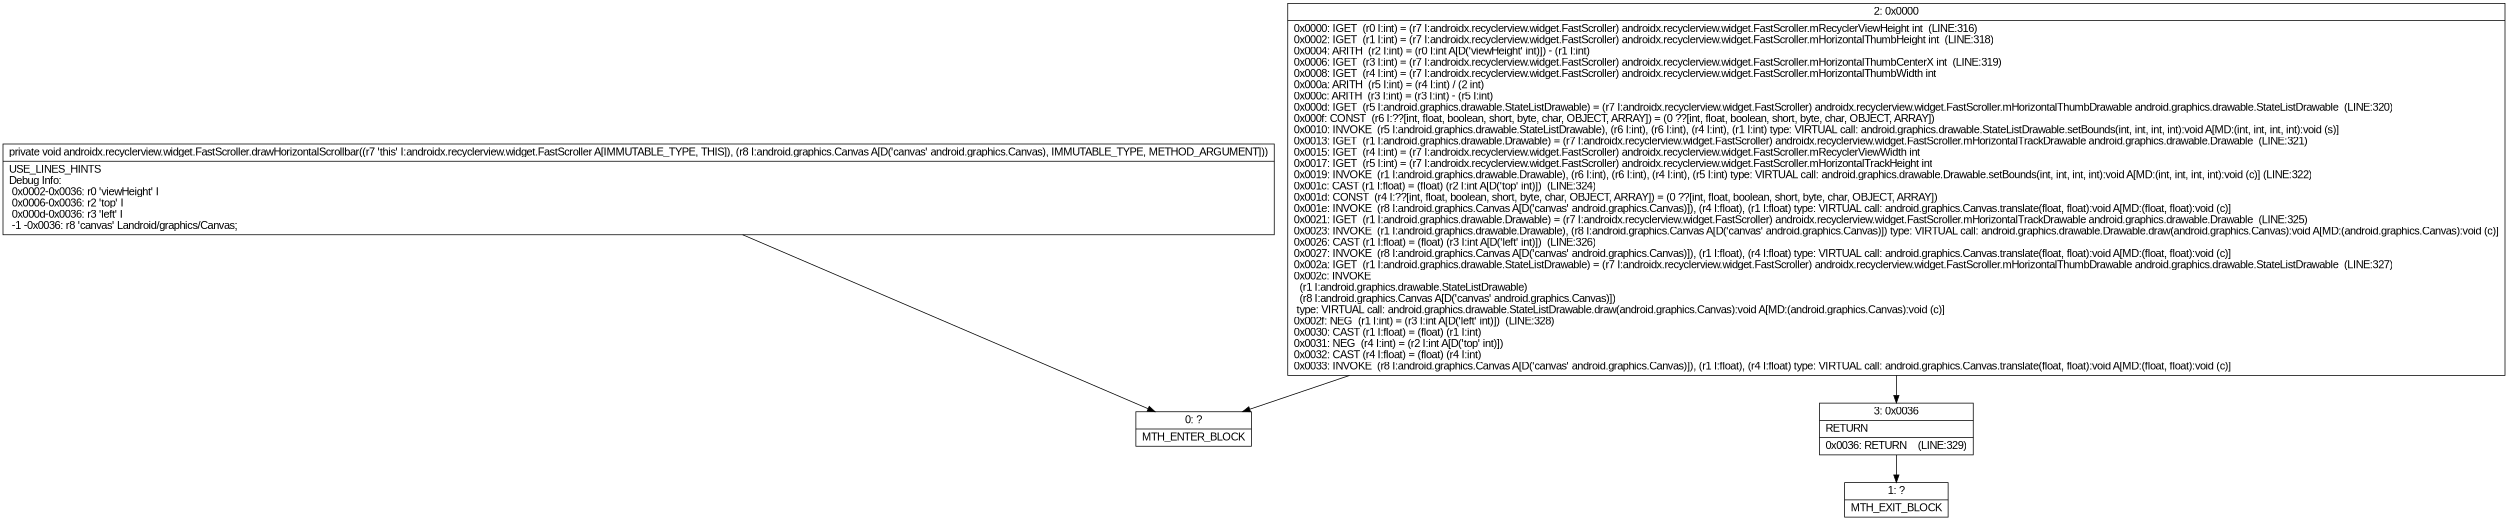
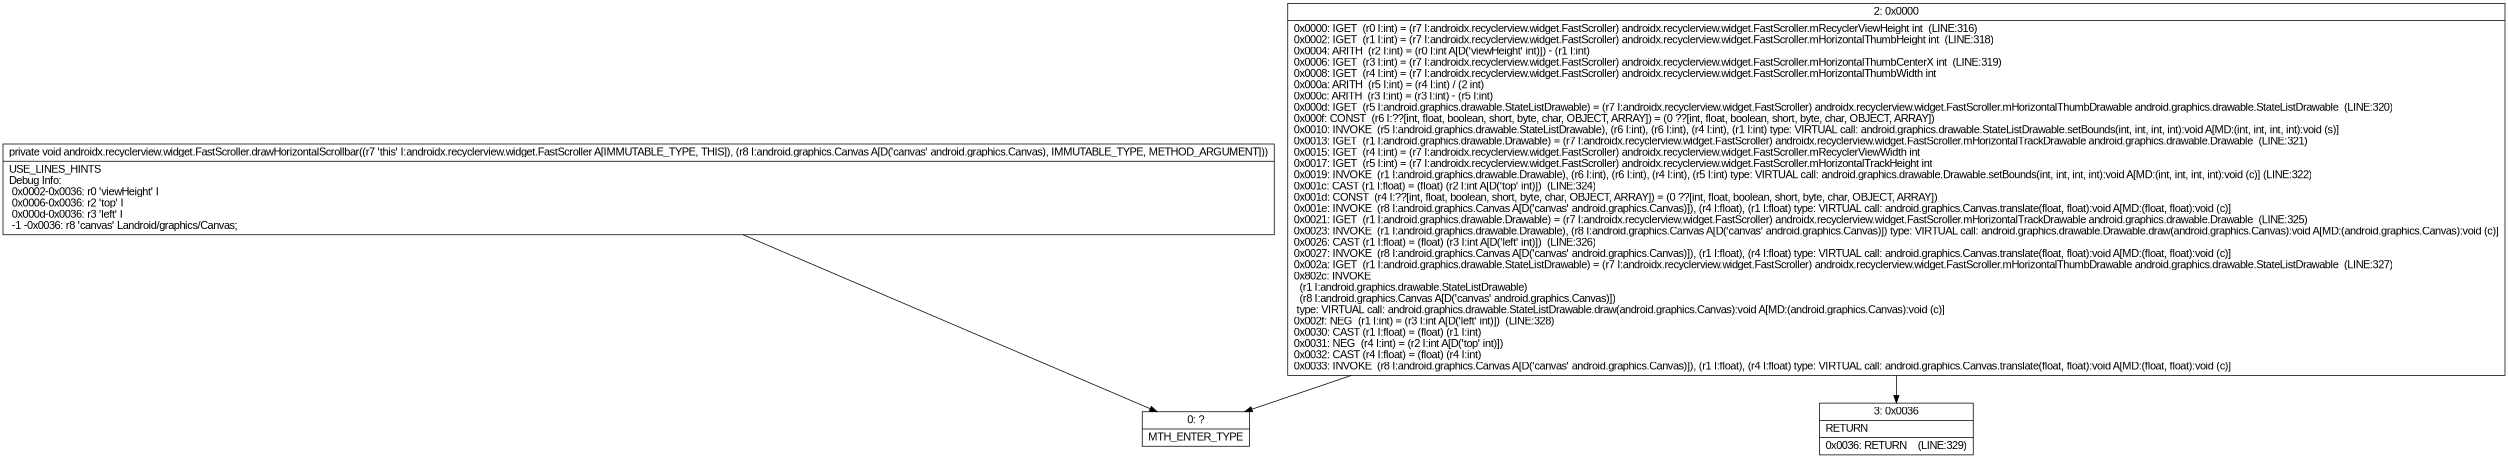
  digraph {
    fontname="Liberation Sans"
    node [fontname="Liberation Sans" shape=record]
    edge [fontname="Liberation Sans"]
-   n1 [label="{0\:\ ?|MTH_ENTER_BLOCK\l}"]
-   n2 [label="{2\:\ 0x0000|0x0000: IGET  (r0 I:int) = (r7 I:androidx.recyclerview.widget.FastScroller) androidx.recyclerview.widget.FastScroller.mRecyclerViewHeight int  (LINE:316)\l0x0002: IGET  (r1 I:int) = (r7 I:androidx.recyclerview.widget.FastScroller) androidx.recyclerview.widget.FastScroller.mHorizontalThumbHeight int  (LINE:318)\l0x0004: ARITH  (r2 I:int) = (r0 I:int A[D('viewHeight' int)]) \- (r1 I:int) \l0x0006: IGET  (r3 I:int) = (r7 I:androidx.recyclerview.widget.FastScroller) androidx.recyclerview.widget.FastScroller.mHorizontalThumbCenterX int  (LINE:319)\l0x0008: IGET  (r4 I:int) = (r7 I:androidx.recyclerview.widget.FastScroller) androidx.recyclerview.widget.FastScroller.mHorizontalThumbWidth int \l0x000a: ARITH  (r5 I:int) = (r4 I:int) \/ (2 int) \l0x000c: ARITH  (r3 I:int) = (r3 I:int) \- (r5 I:int) \l0x000d: IGET  (r5 I:android.graphics.drawable.StateListDrawable) = (r7 I:androidx.recyclerview.widget.FastScroller) androidx.recyclerview.widget.FastScroller.mHorizontalThumbDrawable android.graphics.drawable.StateListDrawable  (LINE:320)\l0x000f: CONST  (r6 I:??[int, float, boolean, short, byte, char, OBJECT, ARRAY]) = (0 ??[int, float, boolean, short, byte, char, OBJECT, ARRAY]) \l0x0010: INVOKE  (r5 I:android.graphics.drawable.StateListDrawable), (r6 I:int), (r6 I:int), (r4 I:int), (r1 I:int) type: VIRTUAL call: android.graphics.drawable.StateListDrawable.setBounds(int, int, int, int):void A[MD:(int, int, int, int):void (s)]\l0x0013: IGET  (r1 I:android.graphics.drawable.Drawable) = (r7 I:androidx.recyclerview.widget.FastScroller) androidx.recyclerview.widget.FastScroller.mHorizontalTrackDrawable android.graphics.drawable.Drawable  (LINE:321)\l0x0015: IGET  (r4 I:int) = (r7 I:androidx.recyclerview.widget.FastScroller) androidx.recyclerview.widget.FastScroller.mRecyclerViewWidth int \l0x0017: IGET  (r5 I:int) = (r7 I:androidx.recyclerview.widget.FastScroller) androidx.recyclerview.widget.FastScroller.mHorizontalTrackHeight int \l0x0019: INVOKE  (r1 I:android.graphics.drawable.Drawable), (r6 I:int), (r6 I:int), (r4 I:int), (r5 I:int) type: VIRTUAL call: android.graphics.drawable.Drawable.setBounds(int, int, int, int):void A[MD:(int, int, int, int):void (c)] (LINE:322)\l0x001c: CAST (r1 I:float) = (float) (r2 I:int A[D('top' int)])  (LINE:324)\l0x001d: CONST  (r4 I:??[int, float, boolean, short, byte, char, OBJECT, ARRAY]) = (0 ??[int, float, boolean, short, byte, char, OBJECT, ARRAY]) \l0x001e: INVOKE  (r8 I:android.graphics.Canvas A[D('canvas' android.graphics.Canvas)]), (r4 I:float), (r1 I:float) type: VIRTUAL call: android.graphics.Canvas.translate(float, float):void A[MD:(float, float):void (c)]\l0x0021: IGET  (r1 I:android.graphics.drawable.Drawable) = (r7 I:androidx.recyclerview.widget.FastScroller) androidx.recyclerview.widget.FastScroller.mHorizontalTrackDrawable android.graphics.drawable.Drawable  (LINE:325)\l0x0023: INVOKE  (r1 I:android.graphics.drawable.Drawable), (r8 I:android.graphics.Canvas A[D('canvas' android.graphics.Canvas)]) type: VIRTUAL call: android.graphics.drawable.Drawable.draw(android.graphics.Canvas):void A[MD:(android.graphics.Canvas):void (c)]\l0x0026: CAST (r1 I:float) = (float) (r3 I:int A[D('left' int)])  (LINE:326)\l0x0027: INVOKE  (r8 I:android.graphics.Canvas A[D('canvas' android.graphics.Canvas)]), (r1 I:float), (r4 I:float) type: VIRTUAL call: android.graphics.Canvas.translate(float, float):void A[MD:(float, float):void (c)]\l0x002a: IGET  (r1 I:android.graphics.drawable.StateListDrawable) = (r7 I:androidx.recyclerview.widget.FastScroller) androidx.recyclerview.widget.FastScroller.mHorizontalThumbDrawable android.graphics.drawable.StateListDrawable  (LINE:327)\l0x002c: INVOKE  \l  (r1 I:android.graphics.drawable.StateListDrawable)\l  (r8 I:android.graphics.Canvas A[D('canvas' android.graphics.Canvas)])\l type: VIRTUAL call: android.graphics.drawable.StateListDrawable.draw(android.graphics.Canvas):void A[MD:(android.graphics.Canvas):void (c)]\l0x002f: NEG  (r1 I:int) = (r3 I:int A[D('left' int)])  (LINE:328)\l0x0030: CAST (r1 I:float) = (float) (r1 I:int) \l0x0031: NEG  (r4 I:int) = (r2 I:int A[D('top' int)]) \l0x0032: CAST (r4 I:float) = (float) (r4 I:int) \l0x0033: INVOKE  (r8 I:android.graphics.Canvas A[D('canvas' android.graphics.Canvas)]), (r1 I:float), (r4 I:float) type: VIRTUAL call: android.graphics.Canvas.translate(float, float):void A[MD:(float, float):void (c)]\l}"]
+   n1 [label="{0\:\ ?|MTH_ENTER_TYPE\l}"]
+   n2 [label="{2\:\ 0x0000|0x0000: IGET  (r0 I:int) = (r7 I:androidx.recyclerview.widget.FastScroller) androidx.recyclerview.widget.FastScroller.mRecyclerViewHeight int  (LINE:316)\l0x0002: IGET  (r1 I:int) = (r7 I:androidx.recyclerview.widget.FastScroller) androidx.recyclerview.widget.FastScroller.mHorizontalThumbHeight int  (LINE:318)\l0x0004: ARITH  (r2 I:int) = (r0 I:int A[D('viewHeight' int)]) \- (r1 I:int) \l0x0006: IGET  (r3 I:int) = (r7 I:androidx.recyclerview.widget.FastScroller) androidx.recyclerview.widget.FastScroller.mHorizontalThumbCenterX int  (LINE:319)\l0x0008: IGET  (r4 I:int) = (r7 I:androidx.recyclerview.widget.FastScroller) androidx.recyclerview.widget.FastScroller.mHorizontalThumbWidth int \l0x000a: ARITH  (r5 I:int) = (r4 I:int) \/ (2 int) \l0x000c: ARITH  (r3 I:int) = (r3 I:int) \- (r5 I:int) \l0x000d: IGET  (r5 I:android.graphics.drawable.StateListDrawable) = (r7 I:androidx.recyclerview.widget.FastScroller) androidx.recyclerview.widget.FastScroller.mHorizontalThumbDrawable android.graphics.drawable.StateListDrawable  (LINE:320)\l0x000f: CONST  (r6 I:??[int, float, boolean, short, byte, char, OBJECT, ARRAY]) = (0 ??[int, float, boolean, short, byte, char, OBJECT, ARRAY]) \l0x0010: INVOKE  (r5 I:android.graphics.drawable.StateListDrawable), (r6 I:int), (r6 I:int), (r4 I:int), (r1 I:int) type: VIRTUAL call: android.graphics.drawable.StateListDrawable.setBounds(int, int, int, int):void A[MD:(int, int, int, int):void (s)]\l0x0013: IGET  (r1 I:android.graphics.drawable.Drawable) = (r7 I:androidx.recyclerview.widget.FastScroller) androidx.recyclerview.widget.FastScroller.mHorizontalTrackDrawable android.graphics.drawable.Drawable  (LINE:321)\l0x0015: IGET  (r4 I:int) = (r7 I:androidx.recyclerview.widget.FastScroller) androidx.recyclerview.widget.FastScroller.mRecyclerViewWidth int \l0x0017: IGET  (r5 I:int) = (r7 I:androidx.recyclerview.widget.FastScroller) androidx.recyclerview.widget.FastScroller.mHorizontalTrackHeight int \l0x0019: INVOKE  (r1 I:android.graphics.drawable.Drawable), (r6 I:int), (r6 I:int), (r4 I:int), (r5 I:int) type: VIRTUAL call: android.graphics.drawable.Drawable.setBounds(int, int, int, int):void A[MD:(int, int, int, int):void (c)] (LINE:322)\l0x001c: CAST (r1 I:float) = (float) (r2 I:int A[D('top' int)])  (LINE:324)\l0x001d: CONST  (r4 I:??[int, float, boolean, short, byte, char, OBJECT, ARRAY]) = (0 ??[int, float, boolean, short, byte, char, OBJECT, ARRAY]) \l0x001e: INVOKE  (r8 I:android.graphics.Canvas A[D('canvas' android.graphics.Canvas)]), (r4 I:float), (r1 I:float) type: VIRTUAL call: android.graphics.Canvas.translate(float, float):void A[MD:(float, float):void (c)]\l0x0021: IGET  (r1 I:android.graphics.drawable.Drawable) = (r7 I:androidx.recyclerview.widget.FastScroller) androidx.recyclerview.widget.FastScroller.mHorizontalTrackDrawable android.graphics.drawable.Drawable  (LINE:325)\l0x0023: INVOKE  (r1 I:android.graphics.drawable.Drawable), (r8 I:android.graphics.Canvas A[D('canvas' android.graphics.Canvas)]) type: VIRTUAL call: android.graphics.drawable.Drawable.draw(android.graphics.Canvas):void A[MD:(android.graphics.Canvas):void (c)]\l0x0026: CAST (r1 I:float) = (float) (r3 I:int A[D('left' int)])  (LINE:326)\l0x0027: INVOKE  (r8 I:android.graphics.Canvas A[D('canvas' android.graphics.Canvas)]), (r1 I:float), (r4 I:float) type: VIRTUAL call: android.graphics.Canvas.translate(float, float):void A[MD:(float, float):void (c)]\l0x002a: IGET  (r1 I:android.graphics.drawable.StateListDrawable) = (r7 I:androidx.recyclerview.widget.FastScroller) androidx.recyclerview.widget.FastScroller.mHorizontalThumbDrawable android.graphics.drawable.StateListDrawable  (LINE:327)\l0x802c: INVOKE  \l  (r1 I:android.graphics.drawable.StateListDrawable)\l  (r8 I:android.graphics.Canvas A[D('canvas' android.graphics.Canvas)])\l type: VIRTUAL call: android.graphics.drawable.StateListDrawable.draw(android.graphics.Canvas):void A[MD:(android.graphics.Canvas):void (c)]\l0x002f: NEG  (r1 I:int) = (r3 I:int A[D('left' int)])  (LINE:328)\l0x0030: CAST (r1 I:float) = (float) (r1 I:int) \l0x0031: NEG  (r4 I:int) = (r2 I:int A[D('top' int)]) \l0x0032: CAST (r4 I:float) = (float) (r4 I:int) \l0x0033: INVOKE  (r8 I:android.graphics.Canvas A[D('canvas' android.graphics.Canvas)]), (r1 I:float), (r4 I:float) type: VIRTUAL call: android.graphics.Canvas.translate(float, float):void A[MD:(float, float):void (c)]\l}"]
    n3 [label="{3\:\ 0x0036|RETURN\l|0x0036: RETURN    (LINE:329)\l}"]
-   n4 [label="{1\:\ ?|MTH_EXIT_BLOCK\l}"]
    n5 [label="{private void androidx.recyclerview.widget.FastScroller.drawHorizontalScrollbar((r7 'this' I:androidx.recyclerview.widget.FastScroller A[IMMUTABLE_TYPE, THIS]), (r8 I:android.graphics.Canvas A[D('canvas' android.graphics.Canvas), IMMUTABLE_TYPE, METHOD_ARGUMENT]))  | USE_LINES_HINTS\lDebug Info:\l  0x0002\-0x0036: r0 'viewHeight' I\l  0x0006\-0x0036: r2 'top' I\l  0x000d\-0x0036: r3 'left' I\l  \-1 \-0x0036: r8 'canvas' Landroid\/graphics\/Canvas;\l}"]
    n2 -> n1
    n2 -> n3
-   n3 -> n4
    n5 -> n1
  }
